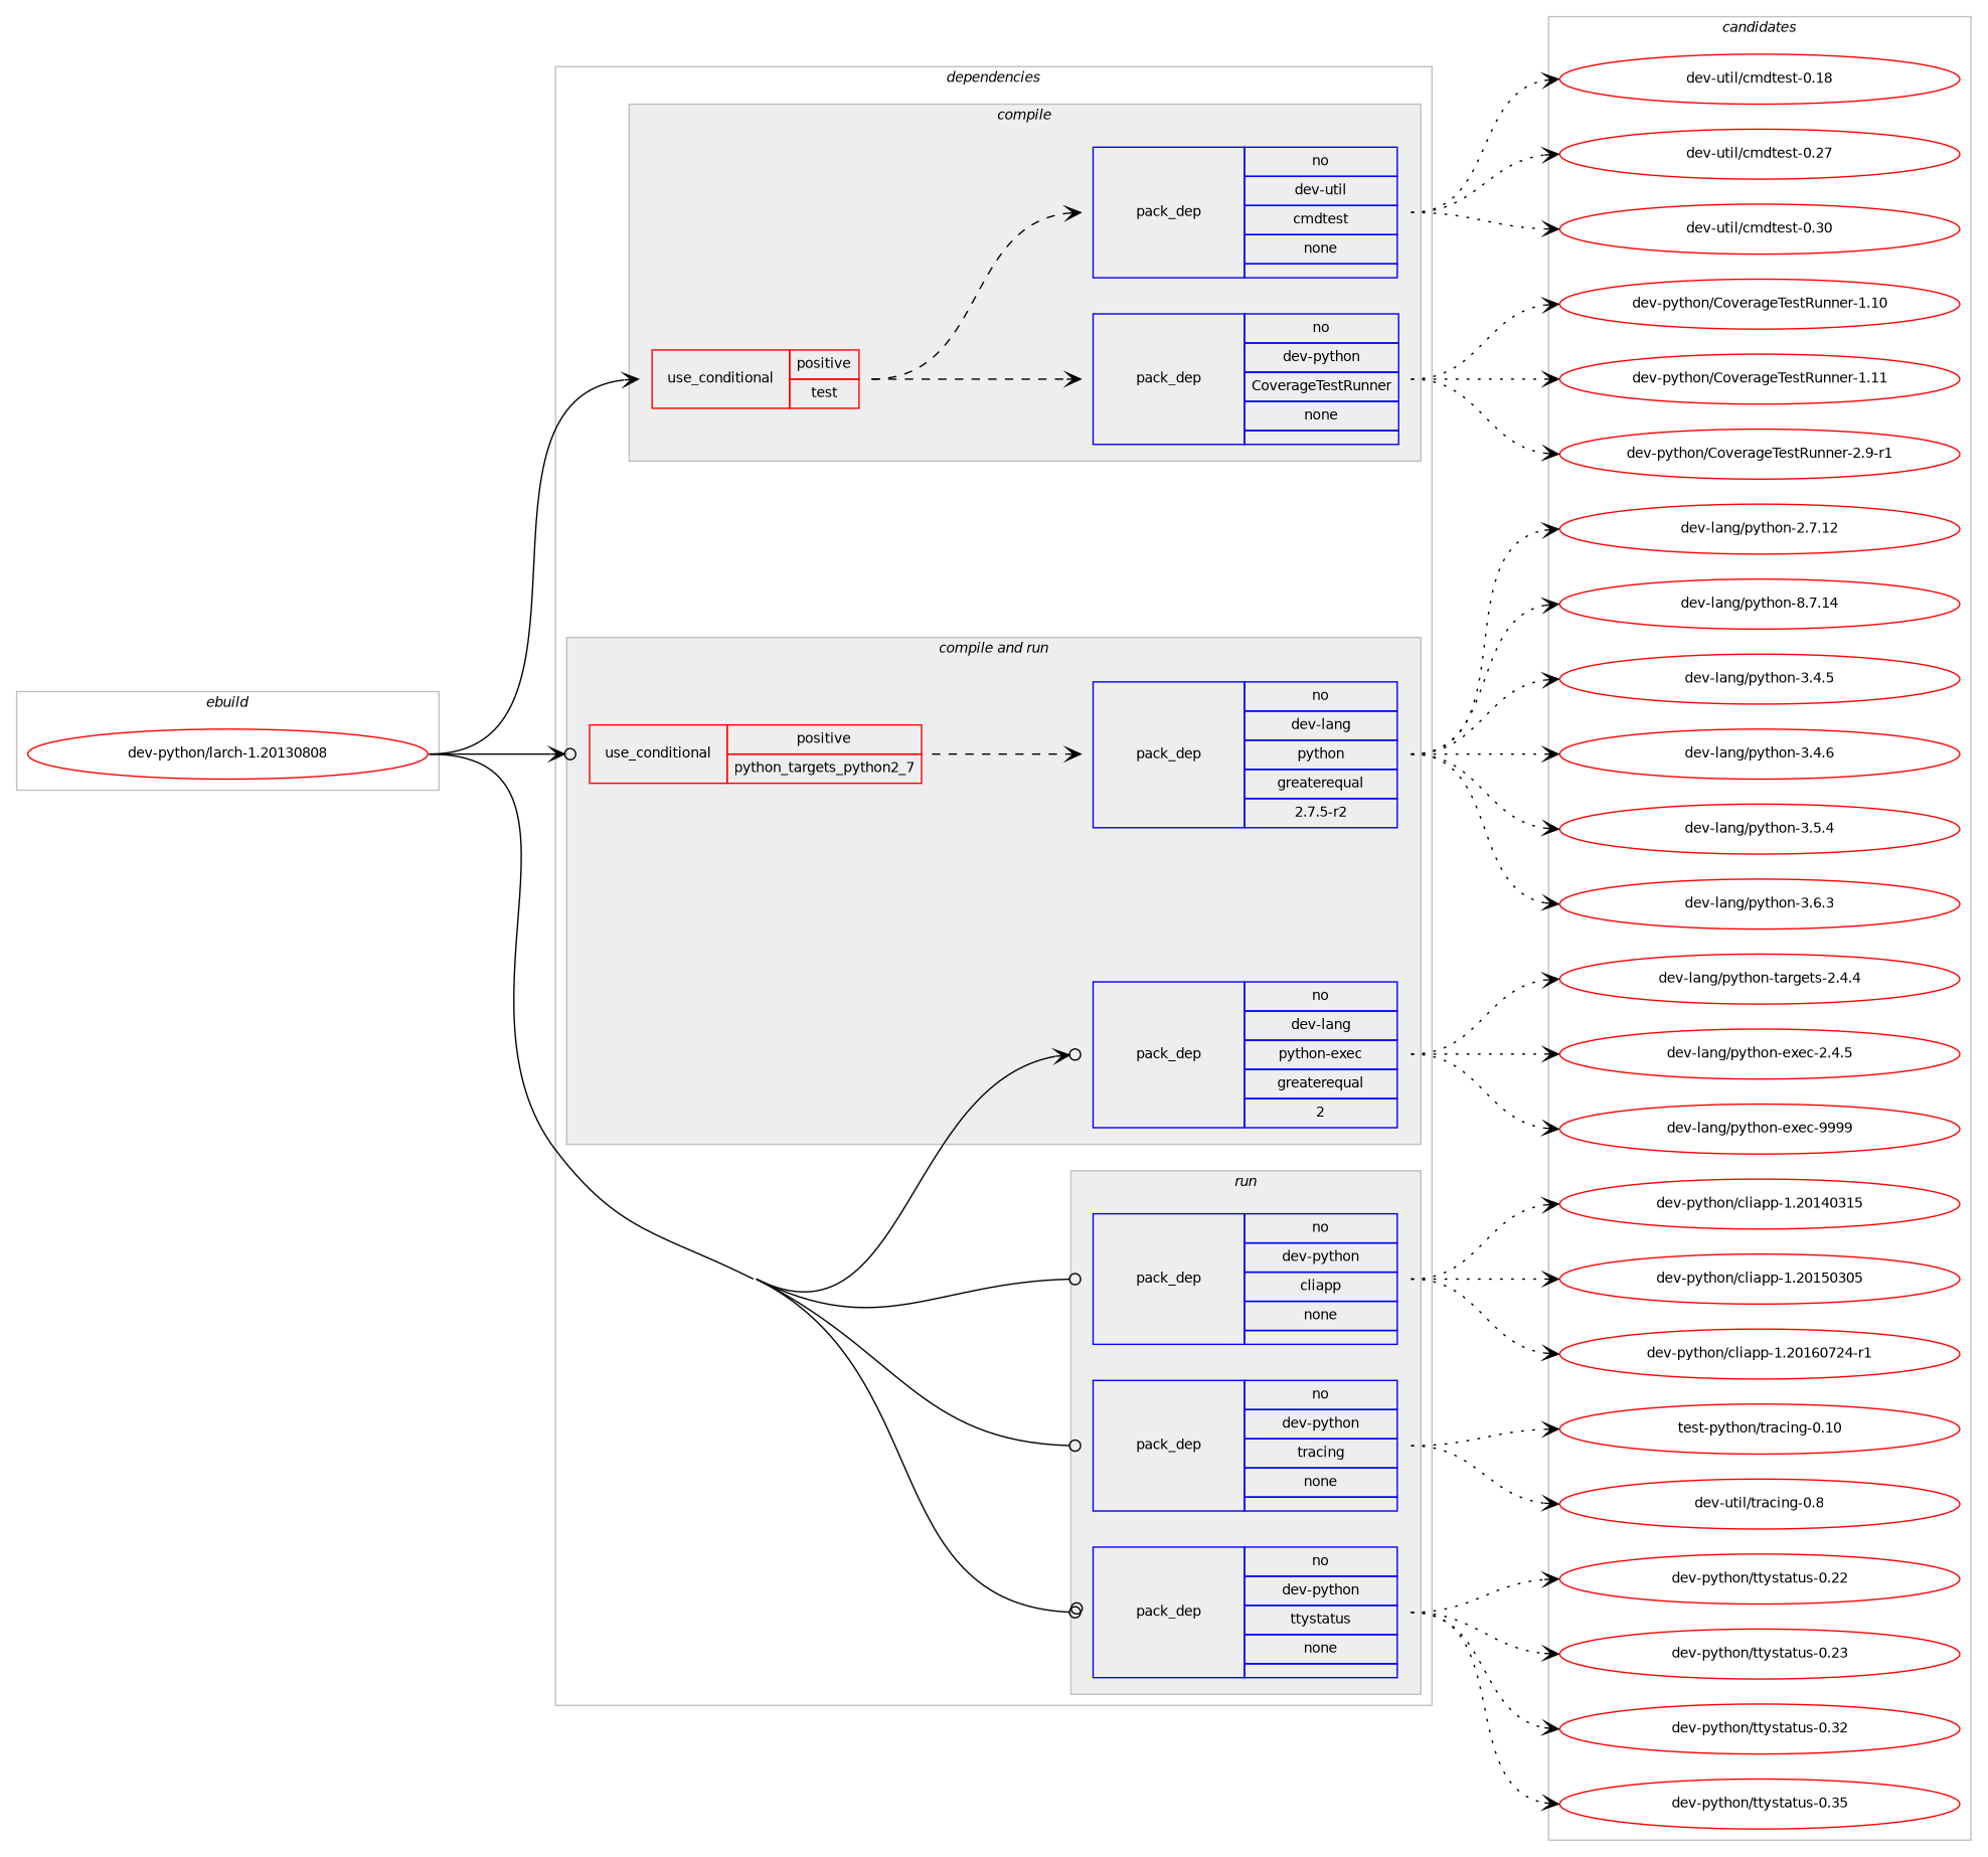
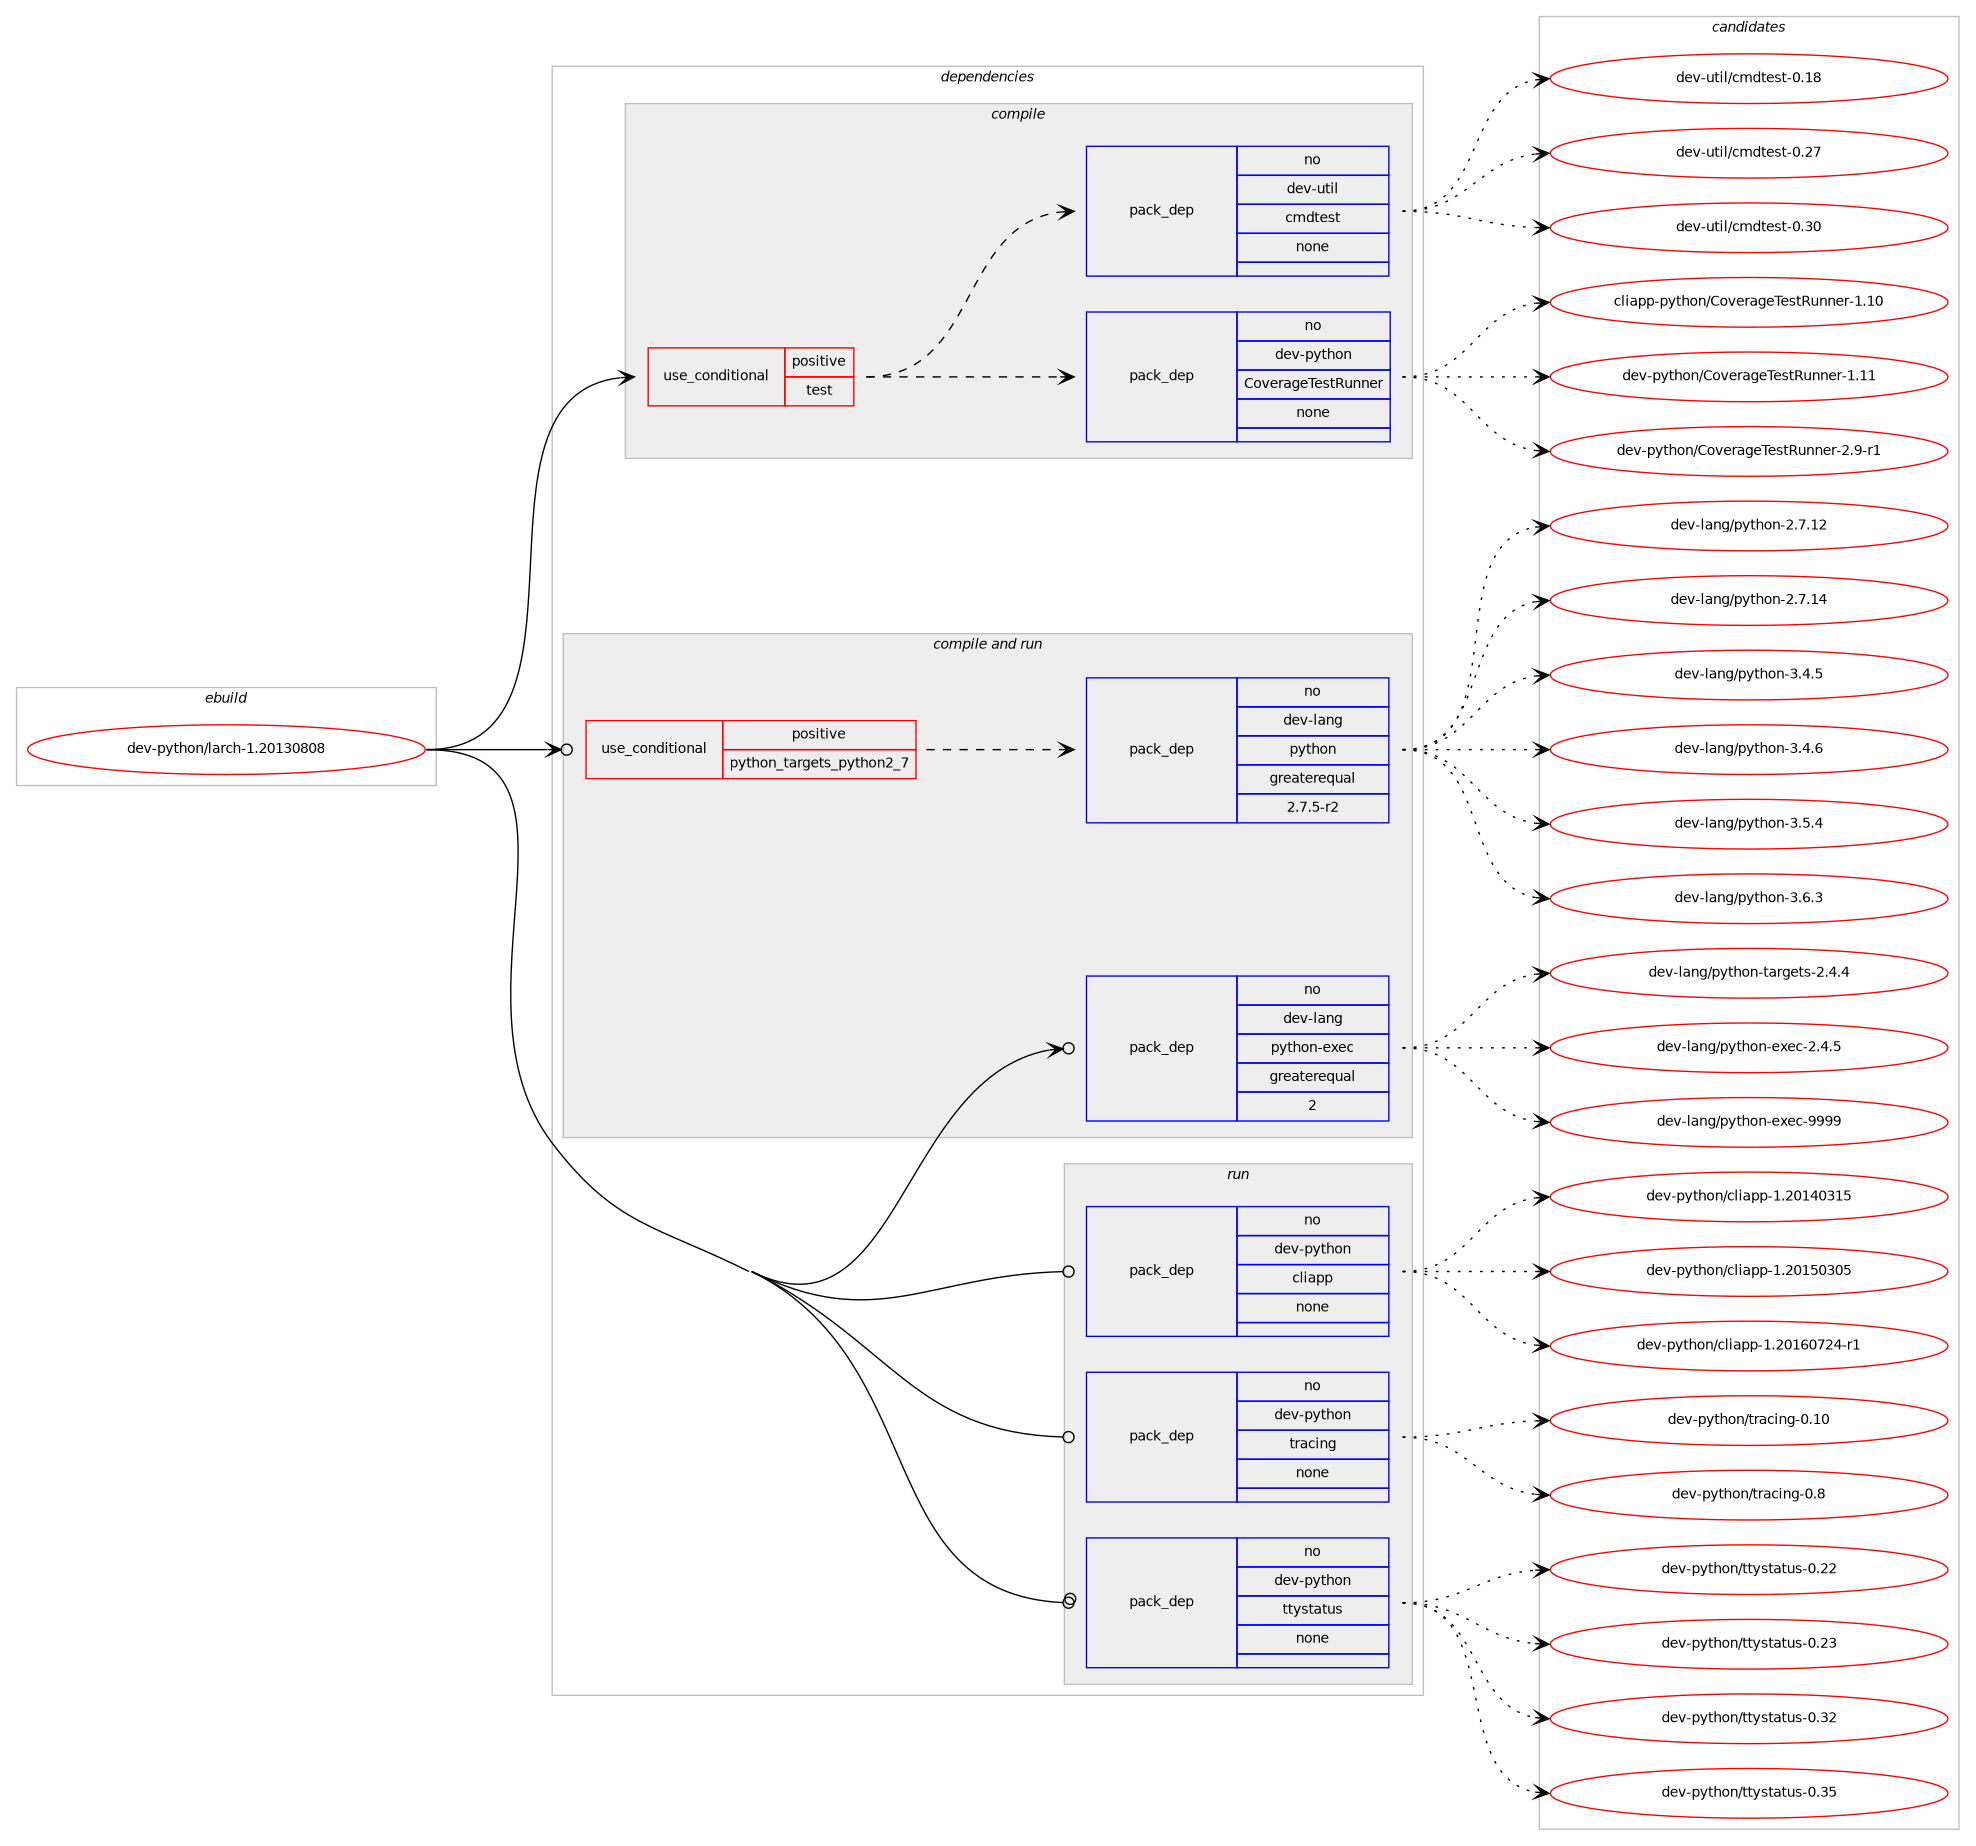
  digraph {
    compound=true
    concentrate=true
    fontname=Helvetica
    fontsize=10
    newrank=true
    rankdir=LR
    ranksep=1.5
    node [color=red fontname=Helvetica fontsize=10]
    edge [arrowhead=vee headport=w style=dotted tailport=e weight=100]
    n1 [label="dev-python/larch-1.20130808" width=4]
    n2 [color=blue label=<<TABLE BORDER="0" CELLBORDER="1" CELLSPACING="0" CELLPADDING="4" WIDTH="220"><TR><TD ROWSPAN="6" CELLPADDING="30">pack_dep</TD></TR><TR><TD WIDTH="110">no</TD></TR><TR><TD>dev-python</TD></TR><TR><TD>CoverageTestRunner</TD></TR><TR><TD>none</TD></TR><TR><TD></TD></TR></TABLE>> shape=none]
    n3 [color=blue label=<<TABLE BORDER="0" CELLBORDER="1" CELLSPACING="0" CELLPADDING="4" WIDTH="220"><TR><TD ROWSPAN="6" CELLPADDING="30">pack_dep</TD></TR><TR><TD WIDTH="110">no</TD></TR><TR><TD>dev-util</TD></TR><TR><TD>cmdtest</TD></TR><TR><TD>none</TD></TR><TR><TD></TD></TR></TABLE>> shape=none]
    n4 [label=<<TABLE BORDER="0" CELLBORDER="1" CELLSPACING="0" CELLPADDING="4"><TR><TD ROWSPAN="3" CELLPADDING="10">use_conditional</TD></TR><TR><TD>positive</TD></TR><TR><TD>test</TD></TR></TABLE>> shape=none]
    n5 [color=blue label=<<TABLE BORDER="0" CELLBORDER="1" CELLSPACING="0" CELLPADDING="4" WIDTH="220"><TR><TD ROWSPAN="6" CELLPADDING="30">pack_dep</TD></TR><TR><TD WIDTH="110">no</TD></TR><TR><TD>dev-lang</TD></TR><TR><TD>python</TD></TR><TR><TD>greaterequal</TD></TR><TR><TD>2.7.5-r2</TD></TR></TABLE>> shape=none]
    n6 [label=<<TABLE BORDER="0" CELLBORDER="1" CELLSPACING="0" CELLPADDING="4"><TR><TD ROWSPAN="3" CELLPADDING="10">use_conditional</TD></TR><TR><TD>positive</TD></TR><TR><TD>python_targets_python2_7</TD></TR></TABLE>> shape=none]
    n7 [color=blue label=<<TABLE BORDER="0" CELLBORDER="1" CELLSPACING="0" CELLPADDING="4" WIDTH="220"><TR><TD ROWSPAN="6" CELLPADDING="30">pack_dep</TD></TR><TR><TD WIDTH="110">no</TD></TR><TR><TD>dev-lang</TD></TR><TR><TD>python-exec</TD></TR><TR><TD>greaterequal</TD></TR><TR><TD>2</TD></TR></TABLE>> shape=none]
    n8 [color=blue label=<<TABLE BORDER="0" CELLBORDER="1" CELLSPACING="0" CELLPADDING="4" WIDTH="220"><TR><TD ROWSPAN="6" CELLPADDING="30">pack_dep</TD></TR><TR><TD WIDTH="110">no</TD></TR><TR><TD>dev-python</TD></TR><TR><TD>cliapp</TD></TR><TR><TD>none</TD></TR><TR><TD></TD></TR></TABLE>> shape=none]
    n9 [color=blue label=<<TABLE BORDER="0" CELLBORDER="1" CELLSPACING="0" CELLPADDING="4" WIDTH="220"><TR><TD ROWSPAN="6" CELLPADDING="30">pack_dep</TD></TR><TR><TD WIDTH="110">no</TD></TR><TR><TD>dev-python</TD></TR><TR><TD>tracing</TD></TR><TR><TD>none</TD></TR><TR><TD></TD></TR></TABLE>> shape=none]
    n10 [color=blue label=<<TABLE BORDER="0" CELLBORDER="1" CELLSPACING="0" CELLPADDING="4" WIDTH="220"><TR><TD ROWSPAN="6" CELLPADDING="30">pack_dep</TD></TR><TR><TD WIDTH="110">no</TD></TR><TR><TD>dev-python</TD></TR><TR><TD>ttystatus</TD></TR><TR><TD>none</TD></TR><TR><TD></TD></TR></TABLE>> shape=none]
-   n11 [label="dev-python/CoverageTestRunner-1.10" width=4]
+   n11 [label="cliapp-python/CoverageTestRunner-1.10" width=4]
    n12 [label="dev-python/CoverageTestRunner-1.11" width=4]
    n13 [label="dev-python/CoverageTestRunner-2.9-r1" width=4]
    n14 [label="dev-util/cmdtest-0.18" width=4]
    n15 [label="dev-util/cmdtest-0.27" width=4]
    n16 [label="dev-util/cmdtest-0.30" width=4]
    n17 [label="dev-lang/python-2.7.12" width=4]
-   n18 [label="dev-lang/python-8.7.14" width=4]
+   n18 [label="dev-lang/python-2.7.14" width=4]
    n19 [label="dev-lang/python-3.4.5" width=4]
    n20 [label="dev-lang/python-3.4.6" width=4]
    n21 [label="dev-lang/python-3.5.4" width=4]
    n22 [label="dev-lang/python-3.6.3" width=4]
    n23 [label="dev-lang/python-targets-2.4.4" width=4]
    n24 [label="dev-lang/python-exec-2.4.5" width=4]
    n25 [label="dev-lang/python-exec-9999" width=4]
    n26 [label="dev-python/cliapp-1.20140315" width=4]
    n27 [label="dev-python/cliapp-1.20150305" width=4]
    n28 [label="dev-python/cliapp-1.20160724-r1" width=4]
-   n29 [label="test-python/tracing-0.10" width=4]
-   n30 [label="dev-util/tracing-0.8" width=4]
+   n29 [label="dev-python/tracing-0.10" width=4]
+   n30 [label="dev-python/tracing-0.8" width=4]
    n31 [label="dev-python/ttystatus-0.22" width=4]
    n32 [label="dev-python/ttystatus-0.23" width=4]
    n33 [label="dev-python/ttystatus-0.32" width=4]
    n34 [label="dev-python/ttystatus-0.35" width=4]
    subgraph cluster_1 {
      color=gray
      label=<<i>ebuild</i>>
      rank=same
      n1
    }
    subgraph cluster_2 {
      color=gray
      label=<<i>dependencies</i>>
      subgraph cluster_3 {
        color=gray
        fillcolor="#eeeeee"
        label=<<i>compile</i>>
        style=filled
        subgraph sub_4 {
          color=gray
          fillcolor="#eeeeee"
          label=<<i>compile</i>>
          style=filled
          n4
          subgraph sub_5 {
            color=gray
            fillcolor="#eeeeee"
            label=<<i>compile</i>>
            style=filled
            n2
          }
          subgraph sub_6 {
            color=gray
            fillcolor="#eeeeee"
            label=<<i>compile</i>>
            style=filled
            n3
          }
        }
      }
      subgraph cluster_7 {
        color=gray
        fillcolor="#eeeeee"
        label=<<i>compile and run</i>>
        style=filled
        subgraph sub_8 {
          color=gray
          fillcolor="#eeeeee"
          label=<<i>compile and run</i>>
          style=filled
          n6
          subgraph sub_9 {
            color=gray
            fillcolor="#eeeeee"
            label=<<i>compile and run</i>>
            style=filled
            n5
          }
        }
        subgraph sub_10 {
          color=gray
          fillcolor="#eeeeee"
          label=<<i>compile and run</i>>
          style=filled
          n7
        }
      }
      subgraph cluster_11 {
        color=gray
        fillcolor="#eeeeee"
        label=<<i>run</i>>
        style=filled
        subgraph sub_12 {
          color=gray
          fillcolor="#eeeeee"
          label=<<i>run</i>>
          style=filled
          n8
        }
        subgraph sub_13 {
          color=gray
          fillcolor="#eeeeee"
          label=<<i>run</i>>
          style=filled
          n9
        }
        subgraph sub_14 {
          color=gray
          fillcolor="#eeeeee"
          label=<<i>run</i>>
          style=filled
          n10
        }
      }
    }
    subgraph cluster_15 {
      color=gray
      label=<<i>candidates</i>>
      rank=same
      subgraph sub_16 {
        color=black
        label=<<i>candidates</i>>
        nodesep=1
        rank=same
        n11
        n12
        n13
      }
      subgraph sub_17 {
        color=black
        label=<<i>candidates</i>>
        nodesep=1
        rank=same
        n14
        n15
        n16
      }
      subgraph sub_18 {
        color=black
        label=<<i>candidates</i>>
        nodesep=1
        rank=same
        n17
        n18
        n19
        n20
        n21
        n22
      }
      subgraph sub_19 {
        color=black
        label=<<i>candidates</i>>
        nodesep=1
        rank=same
        n23
        n24
        n25
      }
      subgraph sub_20 {
        color=black
        label=<<i>candidates</i>>
        nodesep=1
        rank=same
        n26
        n27
        n28
      }
      subgraph sub_21 {
        color=black
        label=<<i>candidates</i>>
        nodesep=1
        rank=same
        n29
        n30
      }
      subgraph sub_22 {
        color=black
        label=<<i>candidates</i>>
        nodesep=1
        rank=same
        n31
        n32
        n33
        n34
      }
    }
    n1 -> n4 [style=solid weight=20]
    n1 -> n6 [arrowhead=odotvee style=solid weight=20]
    n1 -> n7 [arrowhead=odotvee style=solid weight=20]
    n1 -> n8 [arrowhead=odot style=solid weight=20]
    n1 -> n9 [arrowhead=odot style=solid weight=20]
    n1 -> n10 [arrowhead=odot style=solid weight=20]
    n2 -> n11
    n2 -> n12
    n2 -> n13
    n3 -> n14
    n3 -> n15
    n3 -> n16
    n4 -> n2 [style=dashed weight=20]
    n4 -> n3 [style=dashed weight=20]
    n5 -> n17
    n5 -> n18
    n5 -> n19
    n5 -> n20
    n5 -> n21
    n5 -> n22
    n6 -> n5 [style=dashed weight=20]
    n7 -> n23
    n7 -> n24
    n7 -> n25
    n8 -> n26
    n8 -> n27
    n8 -> n28
    n9 -> n29
    n9 -> n30
    n10 -> n31
    n10 -> n32
    n10 -> n33
    n10 -> n34
  }
